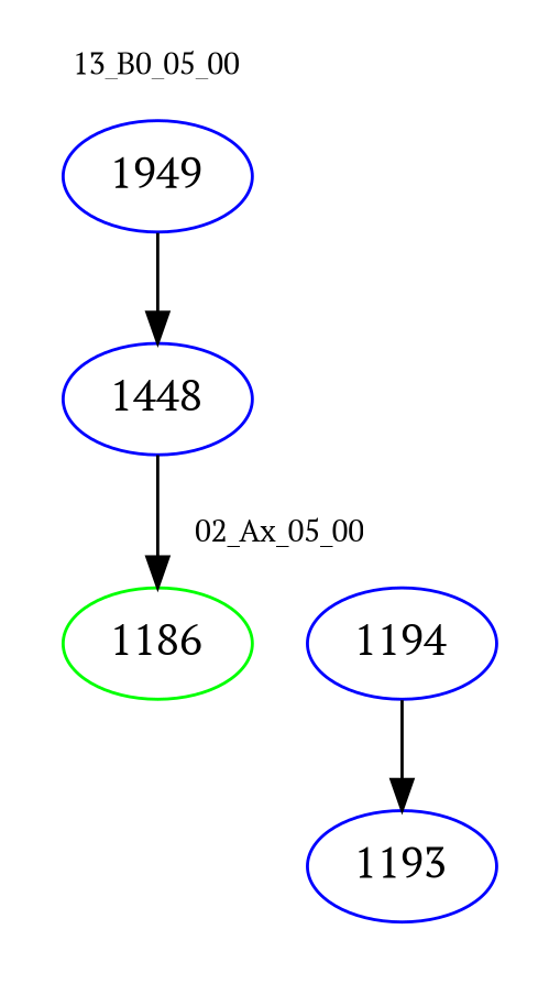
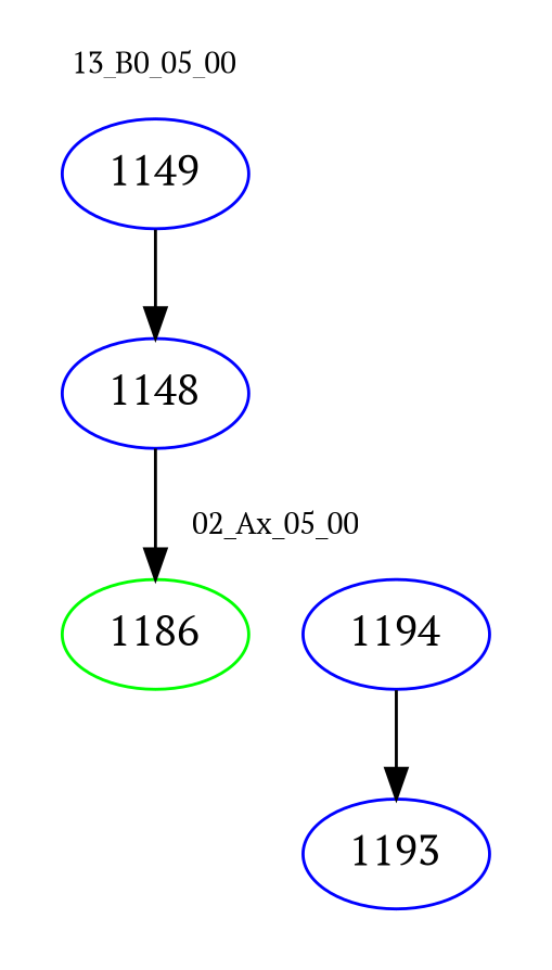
  digraph {
    fontname="PT Serif"
    node [color=blue fontname="PT Serif"]
    edge [color=black fontname="PT Serif"]
    n1 [label=1194]
    n2 [color=green label=1186]
    n3 [label=1193]
-   n4 [label=1949]
-   n5 [label=1448]
+   n4 [label=1149]
+   n5 [label=1148]
    subgraph cluster_1 {
      color=white
      fontsize=10
      label="02_Ax_05_00"
      n1
      n2
      n3
    }
    subgraph cluster_2 {
      color=white
      fontsize=10
      label="13_B0_05_00"
      n4
      n5
    }
    n1 -> n3
    n4 -> n5
    n5 -> n2
  }
